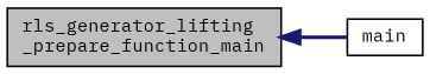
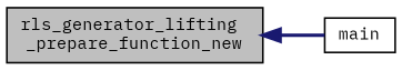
  digraph {
    rankdir=LR
    fontname="IBM Plex Mono"
    node [color=black fontname="IBM Plex Mono" fontsize=10 shape=record style=filled]
-   n1 [fillcolor=grey75 fontcolor=black height=0.2 label="rls_generator_lifting\l_prepare_function_main" width=0.4]
+   n1 [fillcolor=grey75 fontcolor=black height=0.2 label="rls_generator_lifting\l_prepare_function_new" width=0.4]
    n2 [fillcolor=white height=0.2 label=main width=0.4]
    n1 -> n2 [color=midnightblue dir=back fontname="IBM Plex Mono" fontsize=10 labelfontname=Helvetica labelfontsize=10 style=bold]
  }
